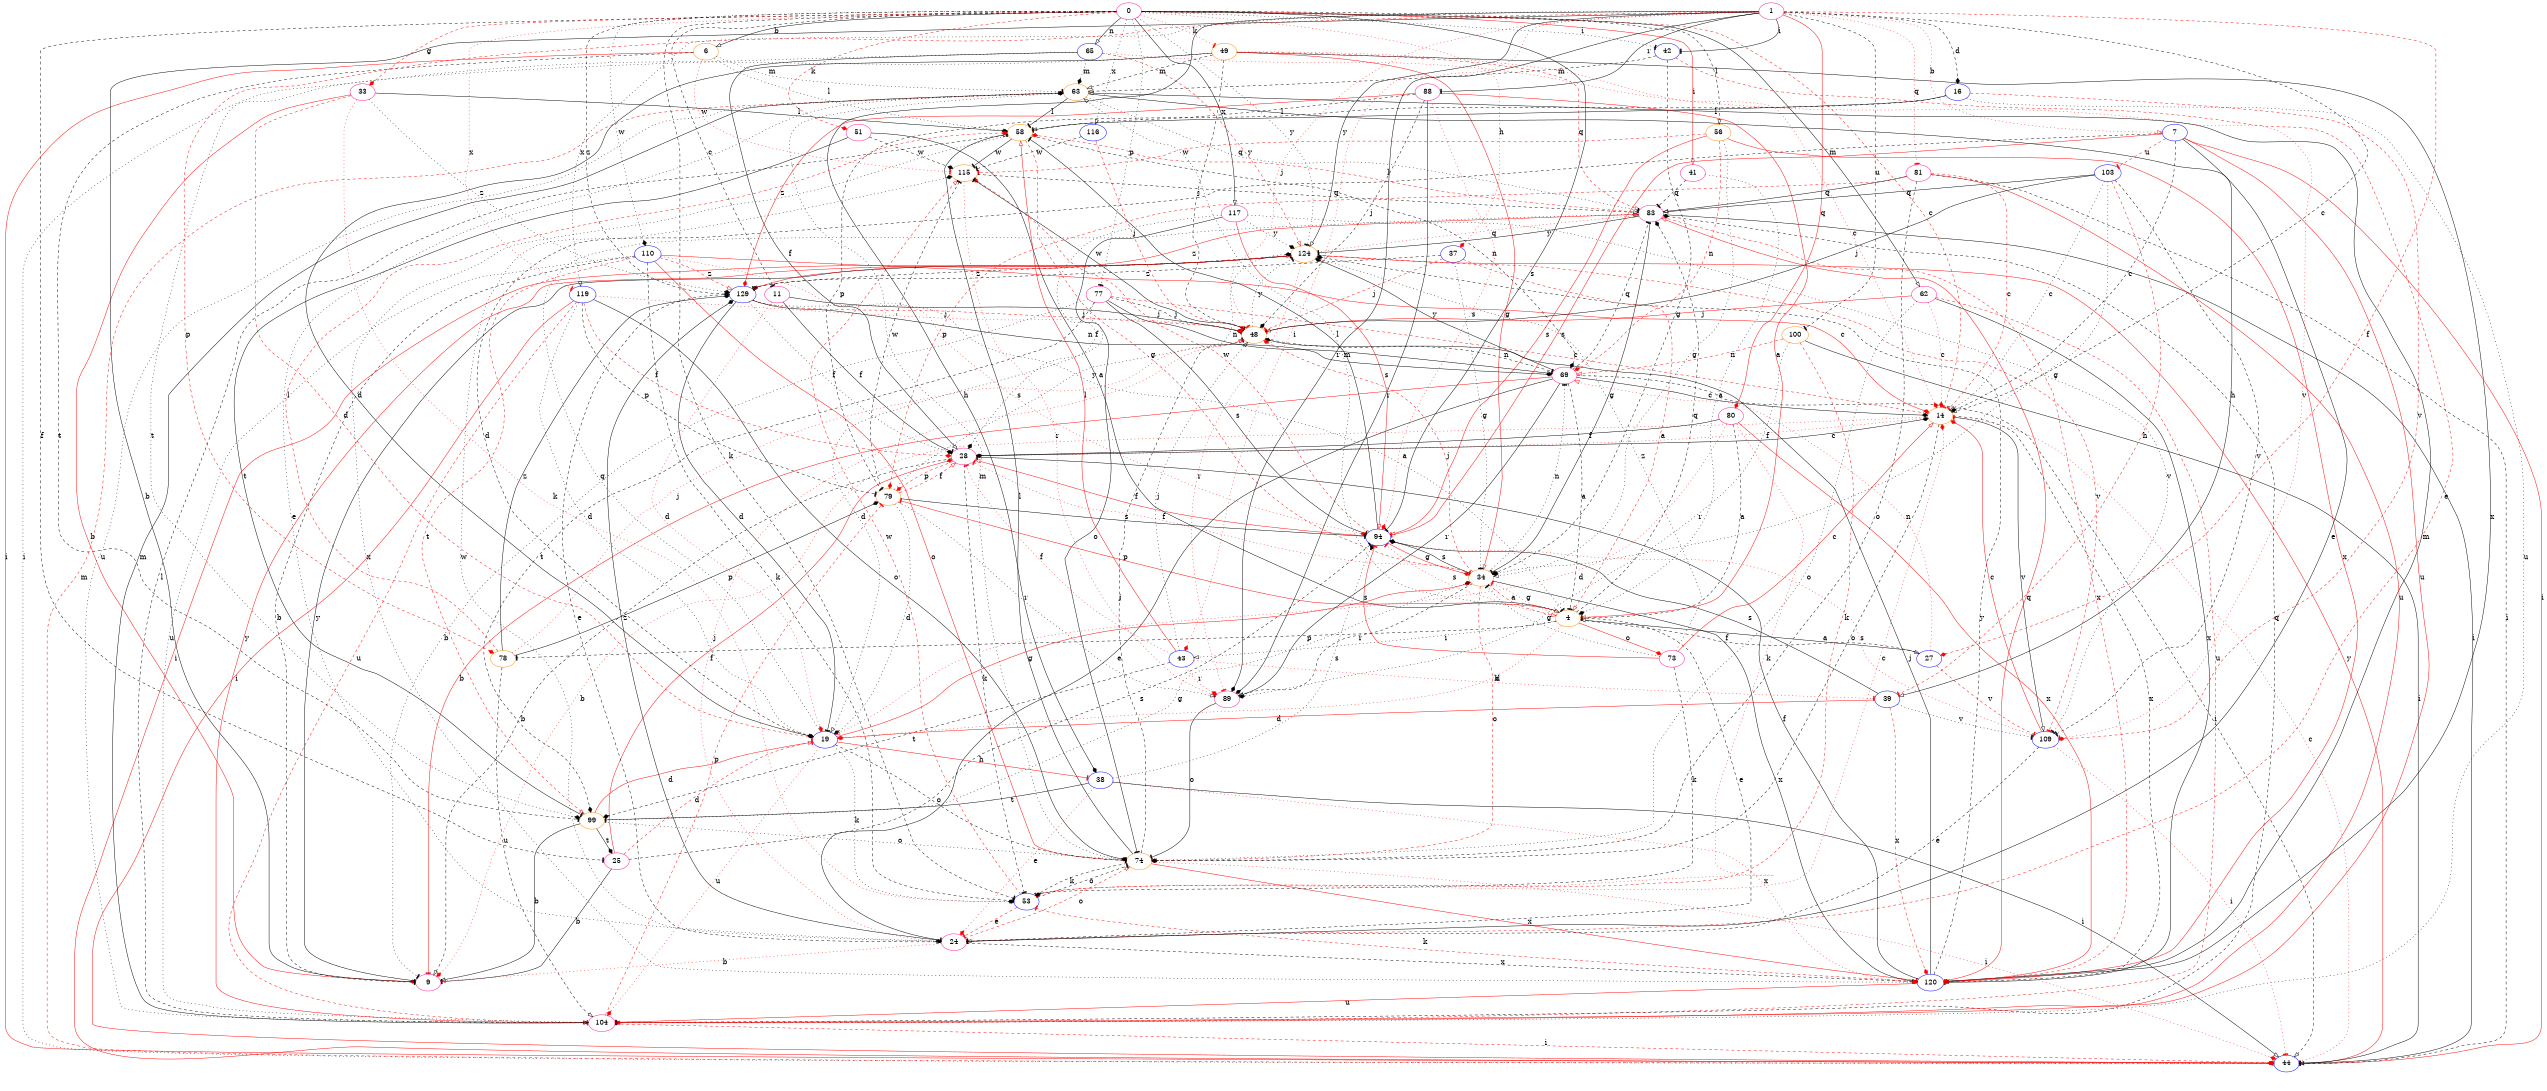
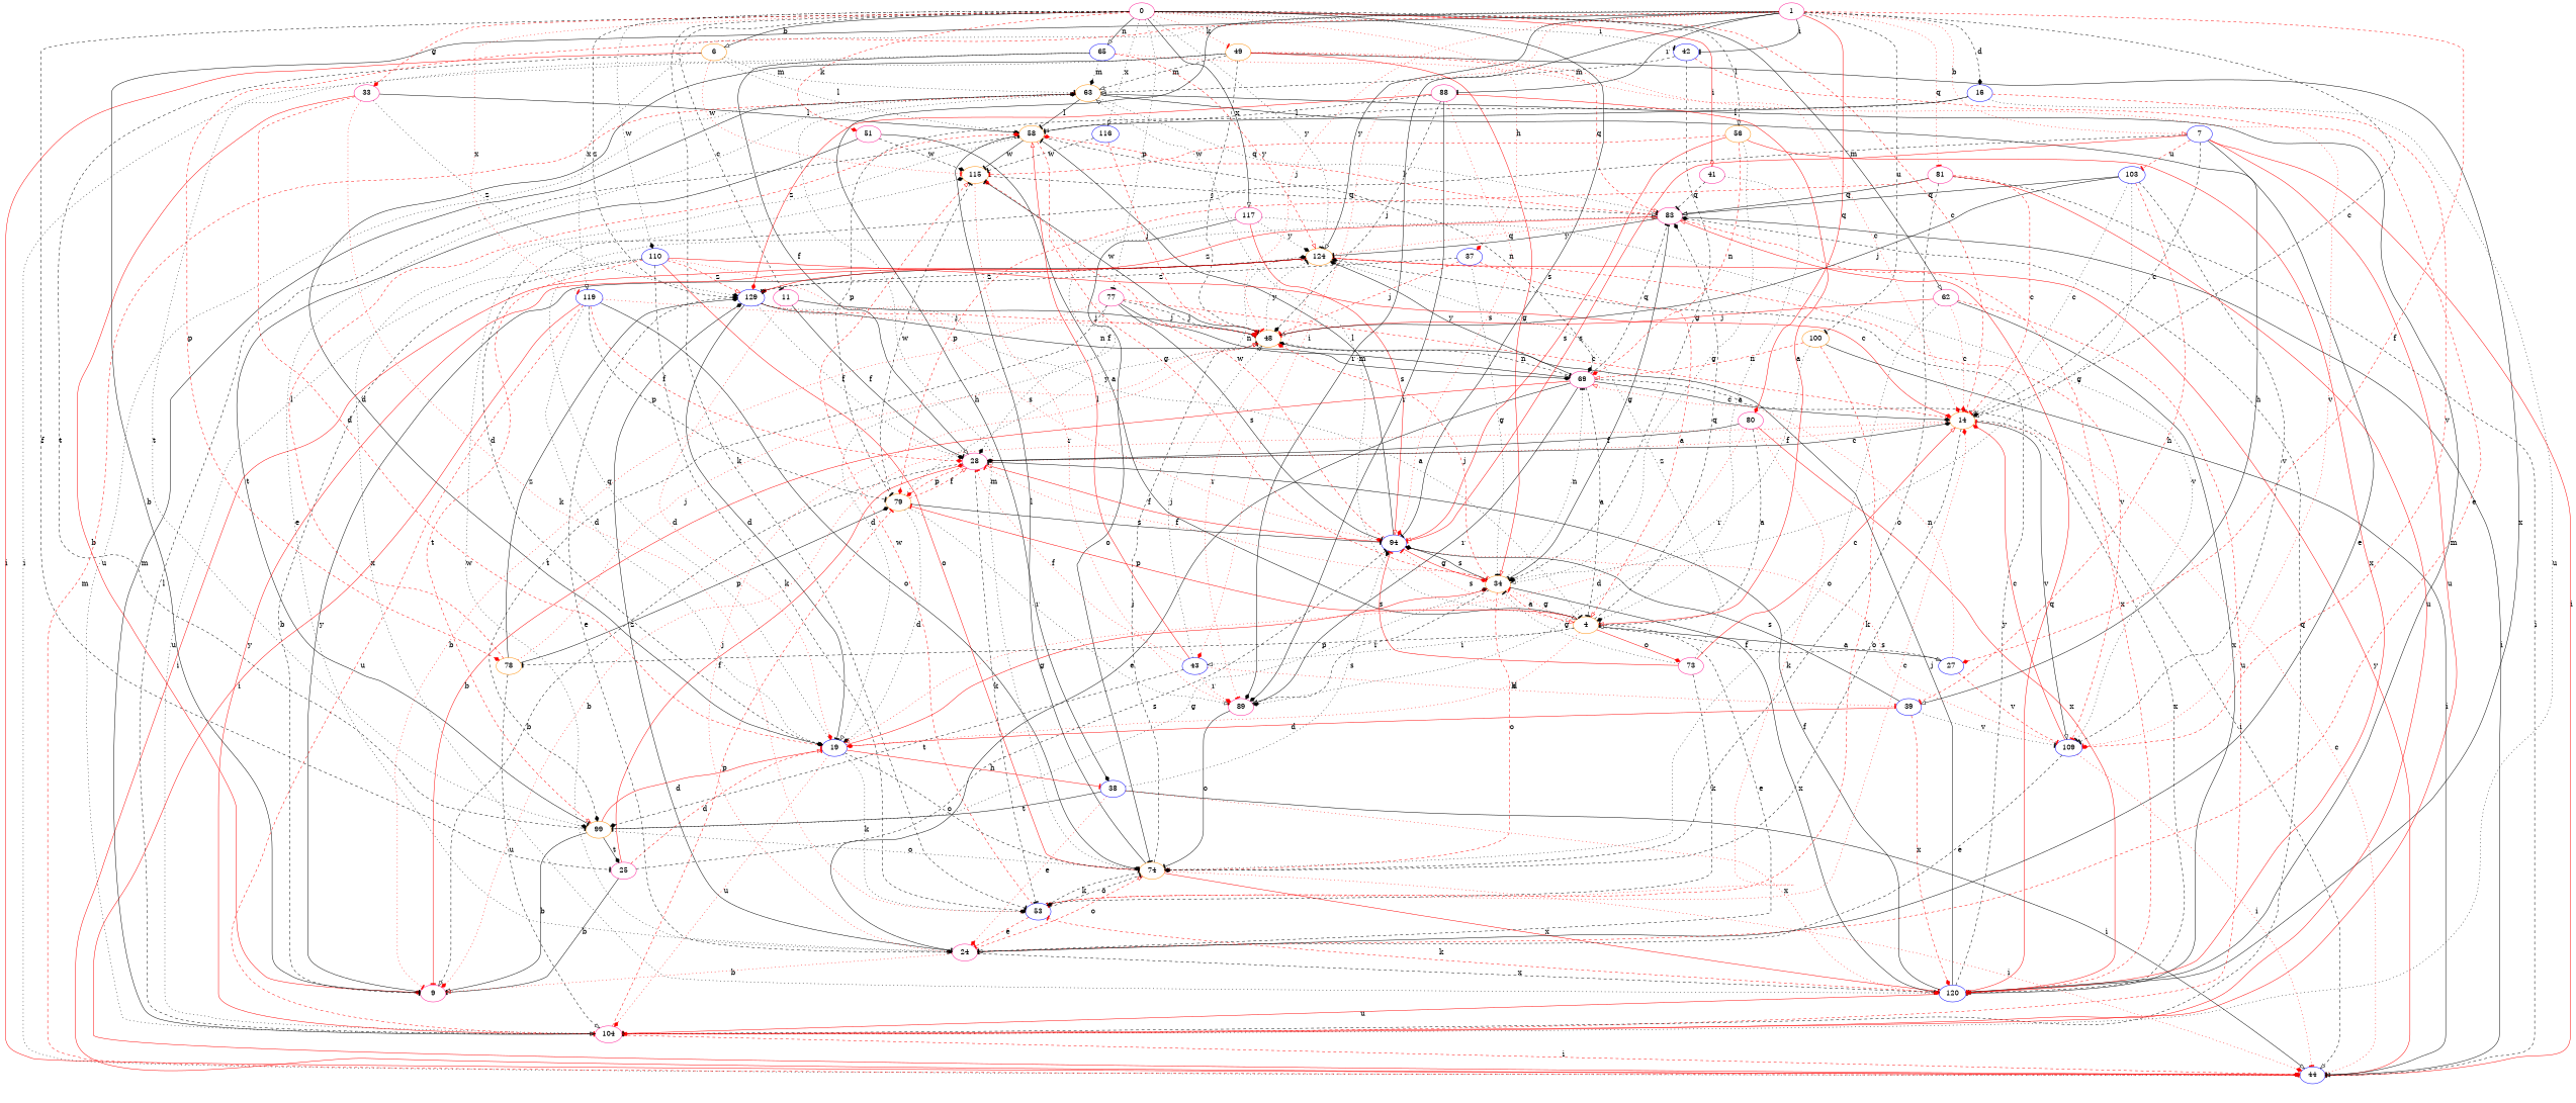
  strict digraph {
    node [color=deeppink]
    edge [arrowhead=tee color=black style=dashed]
    6 [color=darkorange]
    0
    11
    14 [color=darkorange]
    25
    33
    37 [color=blue]
    41
    42 [color=blue]
    49 [color=darkorange]
    51
    53 [color=blue]
    56 [color=darkorange]
    62
    65 [color=blue]
    77
    94 [color=blue]
    110 [color=blue]
    116 [color=blue]
    117
    119 [color=blue]
    124 [color=darkorange]
    129 [color=blue]
    63 [color=darkorange]
    44 [color=blue]
    58 [color=darkorange]
    99 [color=darkorange]
    115 [color=darkorange]
    48 [color=darkorange]
    19 [color=blue]
    28
    9
    74 [color=darkorange]
    109 [color=blue]
    120 [color=blue]
    4 [color=darkorange]
    34 [color=darkorange]
    83
    24
    69
    104
    79 [color=darkorange]
    89
    1
    7 [color=blue]
    16 [color=blue]
    27 [color=blue]
    38 [color=blue]
    43 [color=blue]
    78 [color=darkorange]
    80
    81
    88
    100 [color=darkorange]
    103 [color=blue]
    39 [color=blue]
    73
    6 -> 63 [label=m style=dotted]
    6 -> 44 [color=red label=i style=solid]
    6 -> 58 [arrowhead=onormal label=l style=dotted]
    6 -> 99 [label=t]
    6 -> 115 [color=red label=w style=dotted]
    0 -> 6 [arrowhead=onormal label=b style=solid]
    0 -> 11 [label=c]
    0 -> 14 [color=red label=c]
    0 -> 25 [label=f]
    0 -> 33 [arrowhead=diamond color=red label=g]
    0 -> 37 [arrowhead=diamond color=red label=h style=dotted]
    0 -> 41 [arrowhead=onormal color=red label=i style=solid]
    0 -> 42 [label=i style=dotted]
    0 -> 49 [color=red label=k style=dotted]
    0 -> 51 [arrowhead=diamond color=red label=k]
    0 -> 53 [label=k]
    0 -> 56 [arrowhead=onormal label=l]
    0 -> 62 [arrowhead=onormal label=m style=solid]
    0 -> 65 [arrowhead=onormal label=n style=solid]
    0 -> 77 [label=p style=dotted]
    0 -> 94 [label=s style=solid]
    0 -> 110 [arrowhead=diamond label=w style=dotted]
    0 -> 116 [arrowhead=onormal label=x style=dotted]
    0 -> 117 [arrowhead=onormal label=x style=solid]
    0 -> 119 [color=red label=x style=dotted]
    0 -> 124 [label=y style=dotted]
    0 -> 129 [arrowhead=diamond label=z]
    11 -> 48 [arrowhead=diamond label=j style=solid]
    11 -> 19 [arrowhead=diamond color=red label=d style=dotted]
    11 -> 28 [label=f style=solid]
    14 -> 28 [arrowhead=onormal color=red label=f style=dotted]
    14 -> 9 [arrowhead=diamond color=red label=b style=dotted]
    14 -> 74 [arrowhead=diamond label=o]
    14 -> 109 [arrowhead=onormal label=v style=solid]
    14 -> 120 [arrowhead=onormal label=x]
    25 -> 94 [label=s]
    25 -> 19 [color=red label=d]
    25 -> 28 [arrowhead=diamond color=red label=f style=solid]
    25 -> 9 [label=b style=solid]
    33 -> 53 [arrowhead=onormal color=red label=k style=dotted]
    33 -> 129 [arrowhead=diamond label=z style=dotted]
    33 -> 58 [arrowhead=diamond label=l style=solid]
    33 -> 19 [color=red label=d]
    33 -> 9 [arrowhead=diamond color=red label=b style=solid]
    37 -> 129 [label=z]
    37 -> 48 [color=red label=j]
    37 -> 4 [arrowhead=onormal color=red label=a]
    37 -> 34 [label=g style=dotted]
    41 -> 4 [arrowhead=diamond label=a style=dotted]
    41 -> 83 [label=q]
    42 -> 63 [arrowhead=onormal label=m]
    42 -> 34 [arrowhead=diamond label=g]
    42 -> 24 [color=red label=e]
    49 -> 14 [arrowhead=diamond color=red label=c style=dotted]
    49 -> 63 [arrowhead=onormal label=m]
    49 -> 44 [arrowhead=diamond label=i style=dotted]
    49 -> 48 [label=j]
    49 -> 19 [arrowhead=diamond label=d style=solid]
    49 -> 120 [arrowhead=diamond label=x style=solid]
    49 -> 34 [arrowhead=onormal color=red label=g style=solid]
    49 -> 83 [arrowhead=onormal color=red label=q]
    51 -> 99 [label=t style=solid]
    51 -> 115 [arrowhead=diamond label=w]
    51 -> 4 [arrowhead=onormal label=a style=solid]
    53 -> 14 [arrowhead=diamond color=red label=c style=dotted]
    53 -> 115 [arrowhead=onormal color=red label=w]
    53 -> 74 [label=o]
    53 -> 24 [color=red label=e]
    56 -> 94 [arrowhead=onormal color=red label=s style=solid]
    56 -> 115 [color=red label=w]
    56 -> 120 [arrowhead=diamond color=red label=x style=solid]
    56 -> 34 [arrowhead=onormal label=g style=dotted]
    56 -> 69 [arrowhead=diamond color=red label=n]
    62 -> 14 [arrowhead=diamond color=red label=c style=dotted]
    62 -> 48 [color=red label=j style=solid]
    62 -> 74 [arrowhead=onormal label=o style=dotted]
    62 -> 120 [label=x style=solid]
    62 -> 104 [arrowhead=diamond color=red label=u]
    65 -> 124 [arrowhead=onormal color=red label=y]
    65 -> 63 [arrowhead=diamond label=m style=dotted]
    65 -> 99 [arrowhead=diamond label=t style=dotted]
    65 -> 28 [arrowhead=onormal label=f style=solid]
    65 -> 109 [color=red label=v style=dotted]
    77 -> 14 [arrowhead=onormal color=red label=c]
    77 -> 94 [label=s style=solid]
    77 -> 99 [arrowhead=diamond label=t]
    77 -> 48 [label=j]
    77 -> 19 [arrowhead=onormal label=d style=dotted]
-   77 -> 9 [label=b style=dotted]
+   77 -> 9 [color=red label=b style=dotted]
    77 -> 69 [arrowhead=onormal label=n style=solid]
    94 -> 58 [label=l style=solid]
    94 -> 115 [arrowhead=diamond color=red label=w]
    94 -> 28 [arrowhead=onormal color=red label=f style=solid]
    94 -> 34 [arrowhead=diamond color=red label=g style=solid]
    110 -> 14 [arrowhead=diamond color=red label=c style=solid]
    110 -> 53 [label=k]
    110 -> 94 [arrowhead=diamond color=red label=s style=dotted]
    110 -> 129 [arrowhead=onormal color=red label=z]
    110 -> 99 [arrowhead=onormal color=red label=t]
    110 -> 9 [label=b]
    110 -> 74 [color=red label=o style=solid]
    110 -> 104 [arrowhead=onormal label=u style=dotted]
    116 -> 115 [label=w]
    116 -> 48 [arrowhead=diamond color=red label=j]
    117 -> 94 [arrowhead=onormal color=red label=s style=solid]
    117 -> 124 [arrowhead=diamond label=y style=dotted]
    117 -> 28 [arrowhead=diamond label=f style=dotted]
    117 -> 74 [label=o style=solid]
    117 -> 109 [label=v style=dotted]
    119 -> 44 [arrowhead=diamond color=red label=i style=solid]
    119 -> 48 [color=red label=j style=dotted]
    119 -> 19 [arrowhead=onormal label=d style=dotted]
    119 -> 28 [arrowhead=diamond color=red label=f]
    119 -> 74 [arrowhead=diamond label=o style=solid]
    119 -> 104 [color=red label=u]
    119 -> 79 [label=p]
    124 -> 129 [arrowhead=diamond label=z]
    124 -> 44 [arrowhead=onormal color=red label=i style=solid]
    124 -> 109 [color=red label=v]
    124 -> 83 [arrowhead=onormal color=red label=q style=dotted]
    124 -> 89 [color=red label=r style=dotted]
    129 -> 48 [arrowhead=diamond color=red label=j]
    129 -> 19 [label=d style=solid]
    129 -> 28 [arrowhead=diamond label=f style=dotted]
    129 -> 4 [label=a style=dotted]
    129 -> 24 [arrowhead=onormal label=e]
    129 -> 69 [arrowhead=diamond label=n style=solid]
    63 -> 58 [label=l style=solid]
    63 -> 83 [label=q style=dotted]
    63 -> 24 [arrowhead=diamond label=e style=dotted]
    63 -> 104 [arrowhead=onormal label=u style=dotted]
    63 -> 39 [arrowhead=onormal label=h style=solid]
    44 -> 14 [color=red label=c style=dotted]
    44 -> 124 [color=red label=y style=solid]
    44 -> 63 [arrowhead=diamond color=red label=m]
    58 -> 115 [label=w style=solid]
    58 -> 120 [arrowhead=onormal label=x style=dotted]
    58 -> 34 [color=red label=g]
    58 -> 69 [arrowhead=diamond label=n]
    99 -> 25 [arrowhead=diamond label=t style=solid]
    99 -> 19 [arrowhead=onormal color=red label=d style=solid]
    99 -> 9 [arrowhead=onormal label=b style=solid]
    99 -> 74 [label=o style=dotted]
    99 -> 34 [arrowhead=diamond label=g style=dotted]
    115 -> 83 [arrowhead=onormal label=q]
    115 -> 89 [color=red label=r style=dotted]
    48 -> 124 [label=y style=dotted]
    48 -> 115 [label=w style=solid]
    48 -> 69 [label=n]
    19 -> 53 [arrowhead=diamond label=k style=dotted]
    19 -> 74 [label=o]
    19 -> 34 [arrowhead=onormal color=red label=g style=solid]
    19 -> 83 [arrowhead=onormal label=q style=dotted]
    19 -> 104 [arrowhead=diamond color=red label=u style=dotted]
    19 -> 38 [color=red label=h style=solid]
    28 -> 14 [arrowhead=diamond label=c style=solid]
    28 -> 53 [label=k]
    28 -> 9 [arrowhead=onormal label=b]
    28 -> 79 [arrowhead=diamond color=red label=p]
    9 -> 124 [label=y style=solid]
    74 -> 53 [label=k]
    74 -> 63 [arrowhead=diamond label=m style=dotted]
    74 -> 44 [arrowhead=diamond color=red label=i style=dotted]
    74 -> 58 [label=l style=solid]
    74 -> 48 [label=j]
    74 -> 120 [color=red label=x style=solid]
    109 -> 14 [arrowhead=diamond color=red label=c style=solid]
    109 -> 94 [arrowhead=diamond color=red label=s style=dotted]
    109 -> 44 [color=red label=i style=dotted]
    109 -> 24 [label=e]
    120 -> 53 [color=red label=k]
    120 -> 124 [arrowhead=diamond label=y]
    120 -> 63 [arrowhead=onormal label=m style=solid]
    120 -> 48 [arrowhead=diamond label=j style=solid]
    120 -> 28 [label=f style=solid]
    120 -> 83 [arrowhead=onormal color=red label=q style=solid]
    120 -> 104 [color=red label=u style=solid]
    4 -> 94 [color=red label=s style=dotted]
    4 -> 63 [arrowhead=onormal label=m style=dotted]
    4 -> 19 [arrowhead=diamond color=red label=d style=dotted]
    4 -> 34 [color=red label=g style=dotted]
    4 -> 83 [arrowhead=diamond label=q]
    4 -> 24 [arrowhead=onormal label=e]
    4 -> 79 [color=red label=p style=solid]
    4 -> 27 [arrowhead=onormal label=f]
    4 -> 43 [arrowhead=onormal label=i style=dotted]
    4 -> 78 [label=p]
    4 -> 73 [arrowhead=diamond color=red label=o style=solid]
    34 -> 94 [arrowhead=diamond label=s style=solid]
    34 -> 48 [arrowhead=diamond color=red label=j]
    34 -> 28 [color=red label=f style=dotted]
    34 -> 74 [arrowhead=diamond color=red label=o]
    34 -> 120 [arrowhead=onormal label=x style=solid]
    34 -> 4 [arrowhead=onormal color=red label=a]
    34 -> 69 [label=n style=dotted]
    34 -> 89 [arrowhead=onormal label=r]
    83 -> 124 [label=y style=solid]
    83 -> 129 [arrowhead=onormal color=red label=z style=solid]
    83 -> 44 [arrowhead=onormal label=i style=solid]
    83 -> 58 [arrowhead=diamond color=red label=l]
    83 -> 120 [arrowhead=onormal color=red label=x]
    83 -> 34 [label=g style=solid]
    24 -> 129 [arrowhead=diamond label=z style=solid]
    24 -> 115 [arrowhead=diamond label=w style=dotted]
    24 -> 48 [arrowhead=onormal color=red label=j style=dotted]
    24 -> 9 [arrowhead=onormal color=red label=b style=dotted]
    24 -> 74 [arrowhead=onormal color=red label=o]
    24 -> 120 [arrowhead=onormal label=x]
    69 -> 14 [arrowhead=diamond label=c style=solid]
    69 -> 124 [arrowhead=diamond label=y style=solid]
    69 -> 44 [arrowhead=onormal label=i]
    69 -> 9 [color=red label=b style=solid]
    69 -> 4 [label=a]
    69 -> 83 [label=q]
    69 -> 24 [label=e style=solid]
    69 -> 89 [arrowhead=onormal label=r style=solid]
    104 -> 124 [arrowhead=onormal color=red label=y style=solid]
    104 -> 63 [arrowhead=onormal label=m style=solid]
    104 -> 44 [arrowhead=onormal color=red label=i]
    104 -> 58 [arrowhead=onormal label=l]
    104 -> 83 [arrowhead=diamond label=q]
    104 -> 79 [color=red label=p]
    79 -> 94 [label=s style=solid]
    79 -> 124 [arrowhead=diamond label=y style=dotted]
    79 -> 115 [label=w]
    79 -> 19 [arrowhead=diamond label=d style=dotted]
    79 -> 28 [arrowhead=onormal color=red label=f]
    79 -> 89 [arrowhead=onormal label=r style=dotted]
    89 -> 74 [label=o style=solid]
    1 -> 14 [arrowhead=onormal label=c]
    1 -> 42 [label=i style=solid]
    1 -> 119 [arrowhead=onormal label=x style=dotted]
    1 -> 124 [arrowhead=onormal label=y style=solid]
    1 -> 48 [color=red label=j style=dotted]
    1 -> 9 [label=b style=solid]
    1 -> 89 [arrowhead=diamond label=r style=solid]
    1 -> 7 [arrowhead=onormal color=red label=b style=dotted]
    1 -> 16 [arrowhead=diamond label=d]
    1 -> 27 [arrowhead=diamond color=red label=f]
    1 -> 38 [arrowhead=diamond label=h style=solid]
    1 -> 43 [arrowhead=diamond color=red label=i style=dotted]
    1 -> 78 [arrowhead=diamond color=red label=p]
    1 -> 80 [arrowhead=diamond color=red label=q style=solid]
    1 -> 81 [color=red label=q style=dotted]
    1 -> 88 [label=r style=solid]
    1 -> 100 [label=u]
    7 -> 14 [arrowhead=diamond label=c]
    7 -> 94 [color=red label=s style=solid]
    7 -> 44 [color=red label=i style=solid]
    7 -> 19 [arrowhead=diamond label=d]
    7 -> 24 [label=e style=solid]
    7 -> 104 [arrowhead=onormal color=red label=u style=solid]
    7 -> 103 [color=red label=u]
    16 -> 58 [arrowhead=onormal label=l style=solid]
    16 -> 109 [arrowhead=diamond color=red label=v]
    16 -> 104 [label=u style=dotted]
    16 -> 79 [label=p]
    27 -> 109 [color=red label=v]
    27 -> 4 [arrowhead=onormal label=a style=solid]
    27 -> 69 [arrowhead=onormal color=red label=n style=dotted]
    38 -> 94 [arrowhead=diamond label=s style=dotted]
    38 -> 44 [arrowhead=onormal label=i style=solid]
    38 -> 99 [label=t style=solid]
    38 -> 120 [arrowhead=diamond color=red label=x style=dotted]
    38 -> 24 [arrowhead=diamond color=red label=e style=dotted]
    43 -> 58 [arrowhead=onormal color=red label=l style=solid]
    43 -> 99 [arrowhead=diamond label=t]
    43 -> 48 [arrowhead=onormal label=j style=dotted]
    43 -> 28 [color=red label=f style=dotted]
    43 -> 89 [arrowhead=diamond color=red label=r style=dotted]
    43 -> 39 [color=red label=h style=dotted]
    78 -> 129 [arrowhead=diamond label=z style=solid]
    78 -> 58 [arrowhead=diamond color=red label=l]
    78 -> 48 [arrowhead=onormal color=red label=j style=dotted]
    78 -> 104 [arrowhead=onormal label=u]
    78 -> 79 [arrowhead=diamond label=p style=solid]
    80 -> 53 [color=red label=k style=dotted]
    80 -> 19 [arrowhead=onormal color=red label=d style=dotted]
    80 -> 28 [arrowhead=diamond label=f style=solid]
    80 -> 120 [color=red label=x style=solid]
    80 -> 4 [label=a]
    81 -> 14 [color=red label=c]
    81 -> 44 [arrowhead=onormal label=i]
    81 -> 74 [arrowhead=diamond label=o]
    81 -> 83 [arrowhead=onormal label=q style=solid]
    81 -> 104 [arrowhead=onormal color=red label=u style=solid]
    81 -> 79 [arrowhead=diamond color=red label=p]
    88 -> 94 [arrowhead=diamond color=red label=s style=dotted]
    88 -> 129 [arrowhead=diamond color=red label=z style=solid]
    88 -> 58 [label=l]
    88 -> 48 [arrowhead=diamond label=j]
    88 -> 4 [arrowhead=onormal color=red label=a style=solid]
    88 -> 89 [arrowhead=diamond label=r style=solid]
    100 -> 53 [arrowhead=onormal color=red label=k]
    100 -> 44 [label=i style=solid]
    100 -> 69 [arrowhead=onormal color=red label=n]
    100 -> 89 [arrowhead=diamond label=r style=dotted]
    103 -> 14 [arrowhead=onormal label=c style=dotted]
    103 -> 48 [arrowhead=onormal label=j style=solid]
    103 -> 109 [label=v]
    103 -> 34 [arrowhead=diamond label=g style=dotted]
    103 -> 83 [arrowhead=onormal label=q style=solid]
    103 -> 39 [color=red label=h]
    39 -> 94 [arrowhead=diamond label=s style=solid]
    39 -> 19 [arrowhead=onormal color=red label=d style=solid]
    39 -> 109 [label=v style=dotted]
    39 -> 120 [arrowhead=diamond color=red label=x]
    73 -> 14 [arrowhead=onormal color=red label=c style=solid]
    73 -> 53 [arrowhead=diamond label=k]
    73 -> 94 [color=red label=s style=solid]
    73 -> 124 [arrowhead=onormal label=z style=dotted]
    73 -> 34 [label=g style=dotted]
  }
